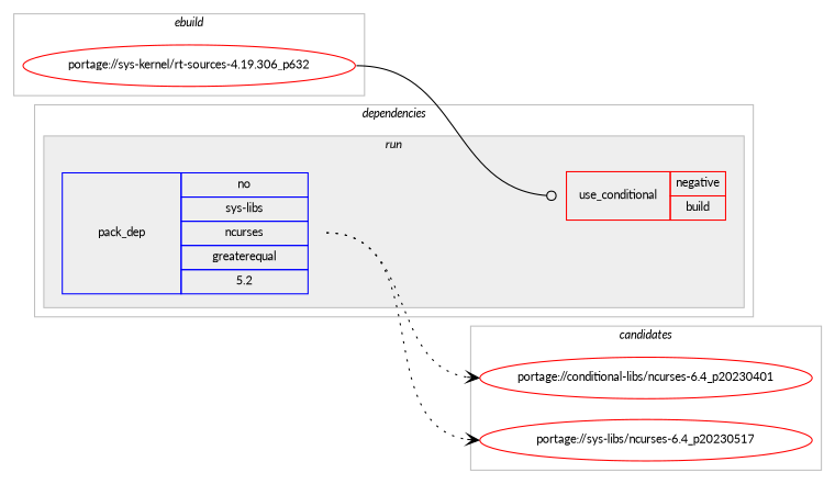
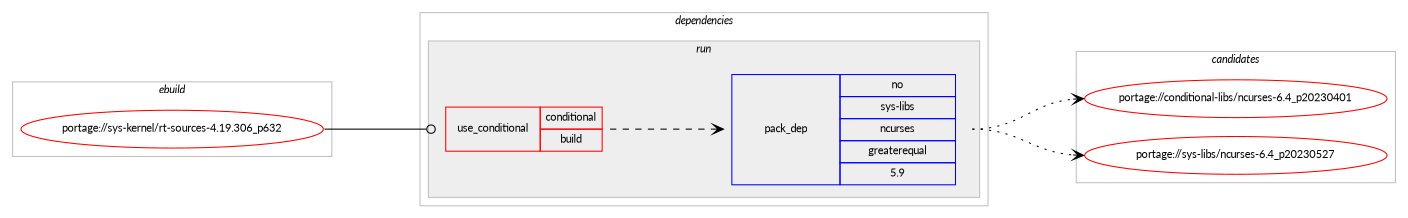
  digraph {
    compound=true
    concentrate=true
    fontname=Lato
    fontsize=10
    newrank=true
    rankdir=LR
    ranksep=1.5
    node [color=red fontname=Lato fontsize=10]
    edge [arrowhead=vee fontname=Lato headport=w style=dotted tailport=e weight=20]
    n1 [label="portage://sys-kernel/rt-sources-4.19.306_p632" width=4]
-   n2 [color=blue label=<<TABLE BORDER="0" CELLBORDER="1" CELLSPACING="0" CELLPADDING="4" WIDTH="220"><TR><TD ROWSPAN="6" CELLPADDING="30">pack_dep</TD></TR><TR><TD WIDTH="110">no</TD></TR><TR><TD>sys-libs</TD></TR><TR><TD>ncurses</TD></TR><TR><TD>greaterequal</TD></TR><TR><TD>5.2</TD></TR></TABLE>> shape=none]
-   n3 [label=<<TABLE BORDER="0" CELLBORDER="1" CELLSPACING="0" CELLPADDING="4"><TR><TD ROWSPAN="3" CELLPADDING="10">use_conditional</TD></TR><TR><TD>negative</TD></TR><TR><TD>build</TD></TR></TABLE>> shape=none]
+   n2 [color=blue label=<<TABLE BORDER="0" CELLBORDER="1" CELLSPACING="0" CELLPADDING="4" WIDTH="220"><TR><TD ROWSPAN="6" CELLPADDING="30">pack_dep</TD></TR><TR><TD WIDTH="110">no</TD></TR><TR><TD>sys-libs</TD></TR><TR><TD>ncurses</TD></TR><TR><TD>greaterequal</TD></TR><TR><TD>5.9</TD></TR></TABLE>> shape=none]
+   n3 [label=<<TABLE BORDER="0" CELLBORDER="1" CELLSPACING="0" CELLPADDING="4"><TR><TD ROWSPAN="3" CELLPADDING="10">use_conditional</TD></TR><TR><TD>conditional</TD></TR><TR><TD>build</TD></TR></TABLE>> shape=none]
    n4 [label="portage://conditional-libs/ncurses-6.4_p20230401" width=4]
-   n5 [label="portage://sys-libs/ncurses-6.4_p20230517" width=4]
+   n5 [label="portage://sys-libs/ncurses-6.4_p20230527" width=4]
    subgraph cluster_1 {
      color=gray
      label=<<i>ebuild</i>>
      rank=same
      n1
    }
    subgraph cluster_2 {
      color=gray
      label=<<i>dependencies</i>>
      subgraph cluster_3 {
        color=gray
        fillcolor="#eeeeee"
        label=<<i>compile</i>>
        style=filled
      }
      subgraph cluster_4 {
        color=gray
        fillcolor="#eeeeee"
        label=<<i>compile and run</i>>
        style=filled
      }
      subgraph cluster_5 {
        color=gray
        fillcolor="#eeeeee"
        label=<<i>run</i>>
        style=filled
        subgraph sub_6 {
          color=gray
          fillcolor="#eeeeee"
          label=<<i>run</i>>
          style=filled
          n3
          subgraph sub_7 {
            color=gray
            fillcolor="#eeeeee"
            label=<<i>run</i>>
            style=filled
            n2
          }
        }
      }
    }
    subgraph cluster_8 {
      color=gray
      label=<<i>candidates</i>>
      rank=same
      subgraph sub_9 {
        color=black
        label=<<i>candidates</i>>
        nodesep=1
        rank=same
        n4
        n5
      }
    }
    n1 -> n3 [arrowhead=odot style=solid]
    n2 -> n4 [weight=100]
    n2 -> n5 [weight=100]
+   n3 -> n2 [style=dashed]
  }
